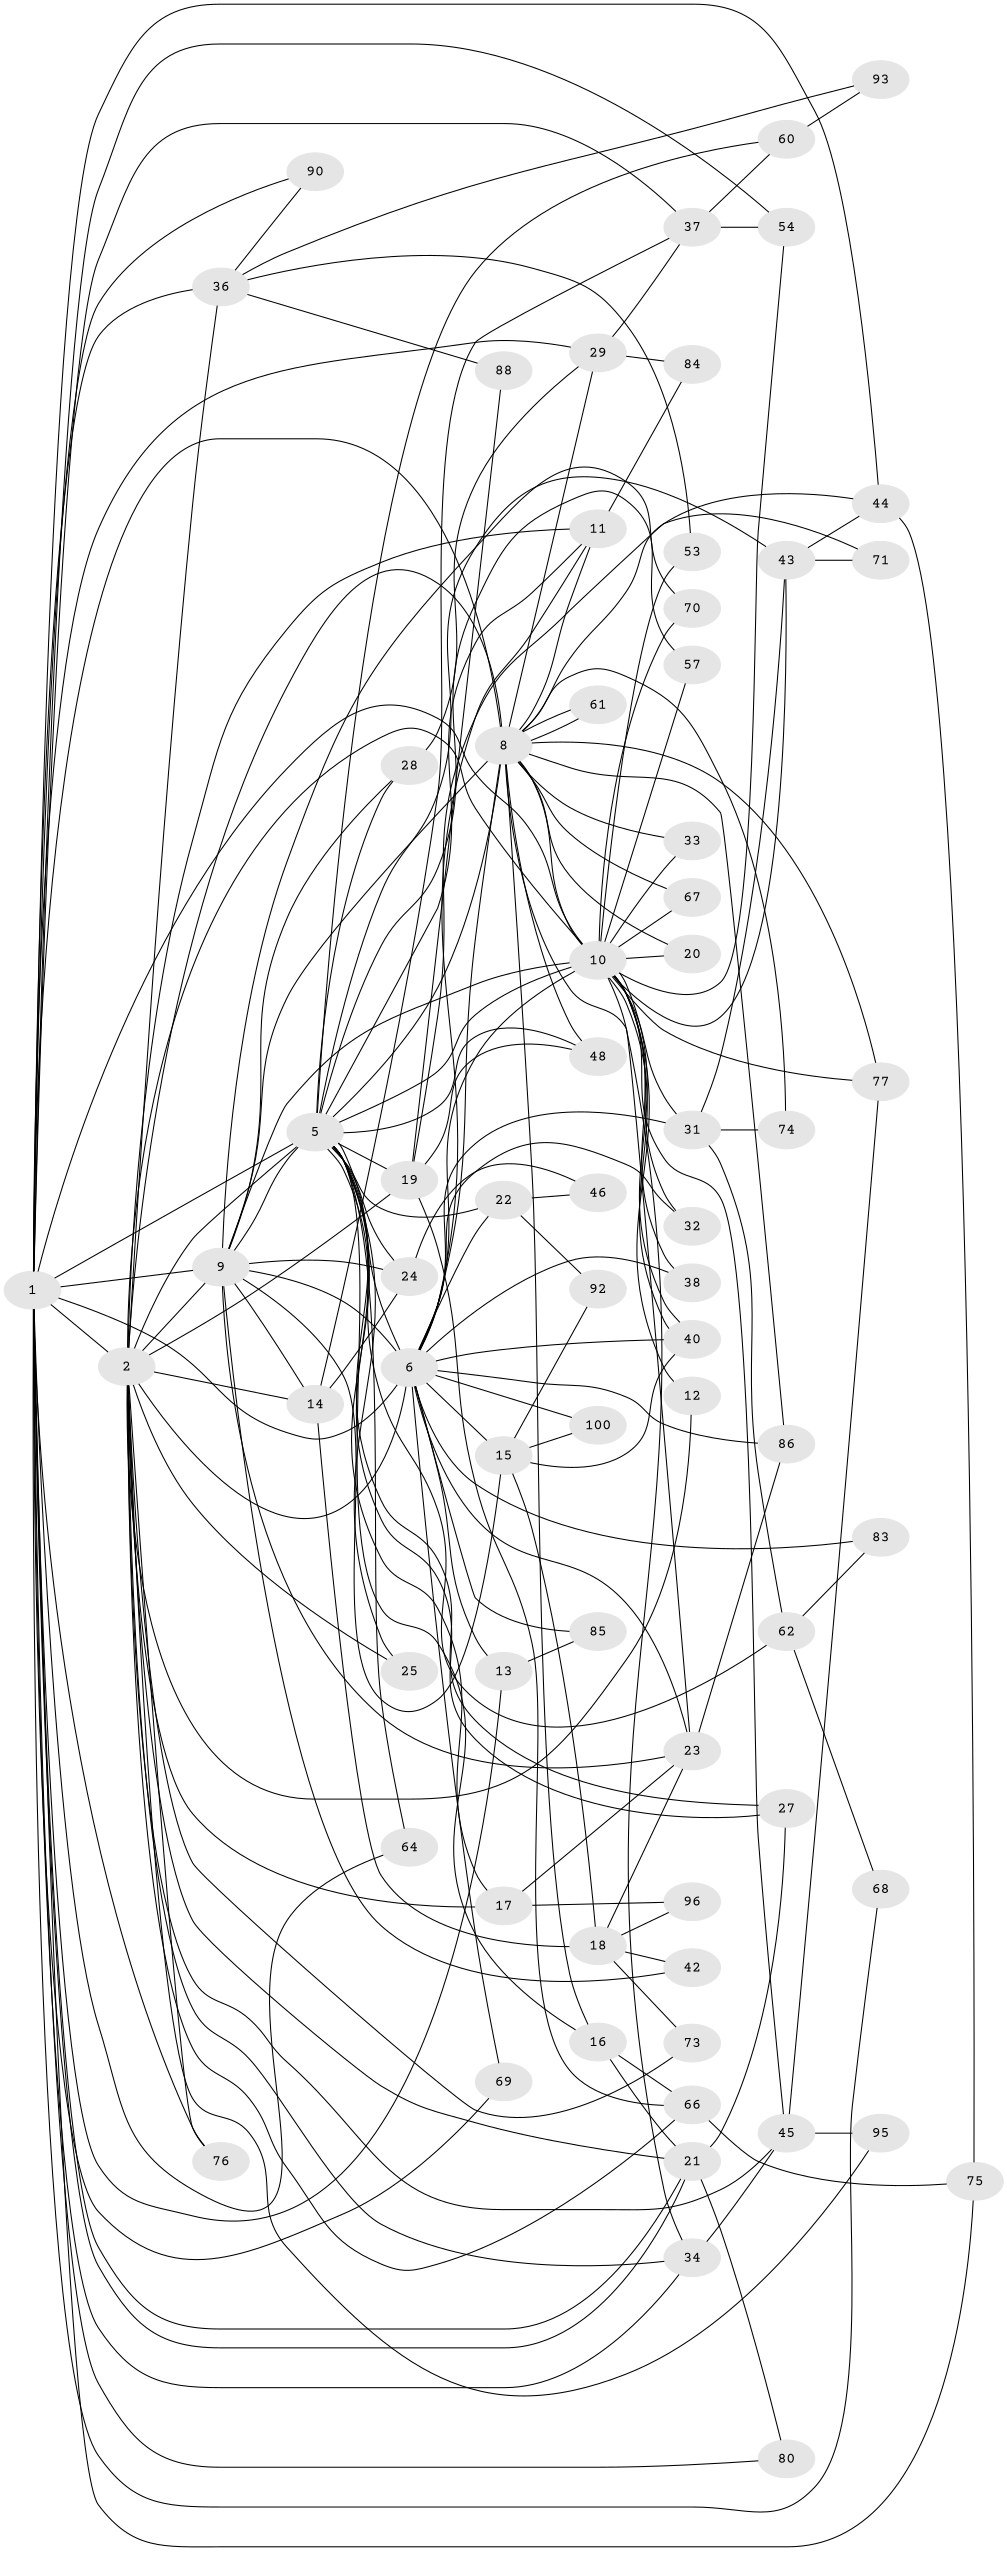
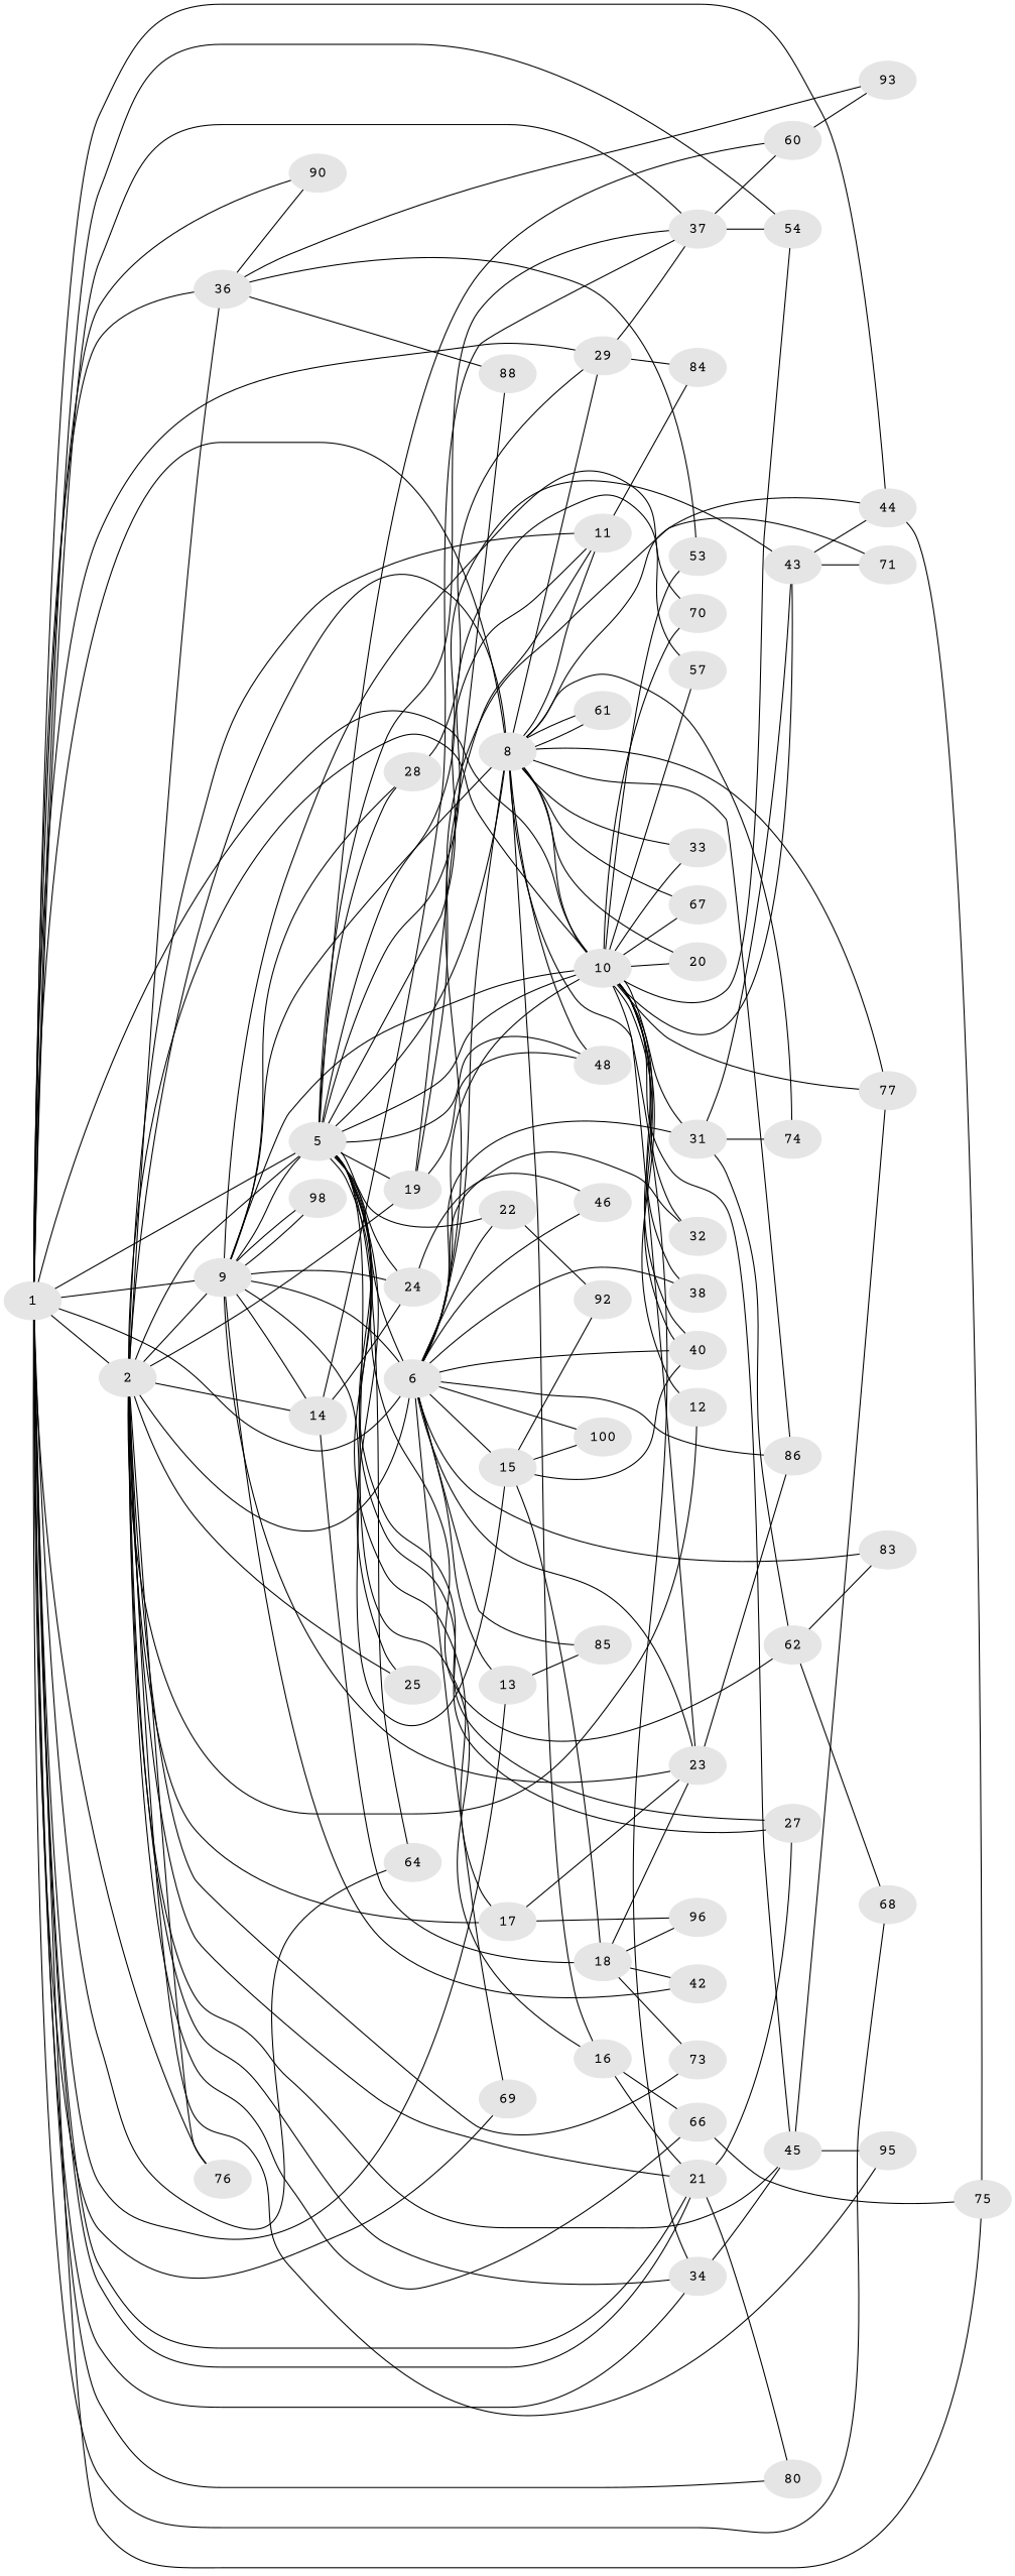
  graph {
    fontname="Courier Prime"
    rankdir=LR
    node [color=gray90 fontname="Courier Prime" style=filled]
    edge [fontname="Courier Prime"]
    1 [super="+9"]
    2 [super="+4"]
    n3 [label=9 super="+92"]
    5 [super="+7"]
    6 [super="+52"]
    8 [super="+26"]
    10 [super="+50"]
    13
    21 [super="+51"]
    29 [super="+56"]
    34 [super="+58"]
    36
    37 [super="+47"]
    44 [super="+59"]
    54 [super="+79"]
    64
    68
    69
    75 [super="+78"]
    76
    80
    90
    11 [super="+49"]
    12
    14 [super="+65"]
    17 [super="+72"]
    19 [super="+99"]
    25
    45 [super="+63"]
    66
    73
    95
    15 [super="+41"]
    23 [super="+87"]
    24 [super="+39"]
    28
    42
    70
+   98
    16 [super="+97"]
    22
    27 [super="+30"]
    43 [super="+86"]
    48 [super="+91"]
    57
    60
    62
    31
    32
    38
    40 [super="+55"]
    46
    n53 [label=86]
    83
    85
    100
    20
    33
    61 [super="+82"]
    67
    74
    77 [super="+89"]
    53
    84
    88
    93
    18 [super="+35"]
    96
    71
    n70 [label=92]
    1 -- 2 [weight=4]
    1 -- n3 [weight=2]
    1 -- 5 [weight=4]
    1 -- 6 [weight=2]
    1 -- 8 [weight=2]
    1 -- 10 [weight=2]
    1 -- 13
    1 -- 21
    1 -- 21
    1 -- 29
    1 -- 34
    1 -- 36
    1 -- 37
    1 -- 44
    1 -- 54
    1 -- 64
    1 -- 68
    1 -- 69
    1 -- 75
    1 -- 76
    1 -- 80
    1 -- 90
    2 -- n3 [weight=2]
    2 -- 5 [weight=4]
    2 -- 6 [weight=3]
    2 -- 8 [weight=2]
    2 -- 10 [weight=2]
    2 -- 21
    2 -- 34
    2 -- 36
    2 -- 76
    2 -- 11
    2 -- 12
    2 -- 14
    2 -- 17
    2 -- 19
    2 -- 25
    2 -- 45
    2 -- 66
    2 -- 73
    2 -- 95
    n3 -- 5 [weight=2]
    n3 -- 6
    n3 -- 8
    n3 -- 10
    n3 -- 14
    n3 -- 15
    n3 -- 23
    n3 -- 24
    n3 -- 28
    n3 -- 42
    n3 -- 70
+   n3 -- 98
+   n3 -- 98
    5 -- 6 [weight=2]
    5 -- 8 [weight=2]
    5 -- 10 [weight=2]
+   5 -- 37
    5 -- 64
    5 -- 11
    5 -- 17
    5 -- 19
    5 -- 25
    5 -- 24
    5 -- 28
    5 -- 16
    5 -- 22
    5 -- 27
    5 -- 27
    5 -- 43
    5 -- 48
    5 -- 57
    5 -- 60
    5 -- 62
    6 -- 8
    6 -- 10
    6 -- 13
    6 -- 69
    6 -- 11
    6 -- 15
    6 -- 23
    6 -- 22
    6 -- 31
    6 -- 32
    6 -- 38
    6 -- 40
-   22 -- 46
+   6 -- 46
    6 -- n53
    6 -- 83
    6 -- 85
    6 -- 100
    8 -- 10
    8 -- 29
    8 -- 44
    8 -- 11
    8 -- 23
    8 -- 16
    8 -- 48
    8 -- n53
    8 -- 20
    8 -- 33
    8 -- 61 [weight=2]
    8 -- 61
    8 -- 67
    8 -- 74
    8 -- 77
    10 -- 34
    10 -- 54
    10 -- 12
    10 -- 45
    10 -- 70
    10 -- 43
    10 -- 57
    10 -- 31
    10 -- 32
    10 -- 38
    10 -- 40
    10 -- 40
    10 -- 20
    10 -- 33
    10 -- 67
    10 -- 77
    10 -- 53
    13 -- 85
    21 -- 80
    21 -- 27
    29 -- 37
    29 -- 84
    34 -- 45
    36 -- 90
    36 -- 53
    36 -- 88
    36 -- 93
    37 -- 54
    37 -- 60
    44 -- 75
    11 -- 84
    14 -- 37
    14 -- 24
    14 -- 18
    17 -- 23
    17 -- 96
-   19 -- 66
    19 -- 48
    19 -- 88
    19 -- 71
    45 -- 95
    45 -- 77
    66 -- 75
    15 -- 40
    15 -- 100
    15 -- 18
    15 -- n70
    23 -- n53
    24 -- 46
    28 -- 29
    16 -- 21
    16 -- 66
    22 -- n70
    43 -- 44
    43 -- 71
    60 -- 93
    62 -- 68
    62 -- 83
    31 -- 43
    31 -- 62
    31 -- 74
    18 -- 73
    18 -- 23
    18 -- 42
    18 -- 96
  }
